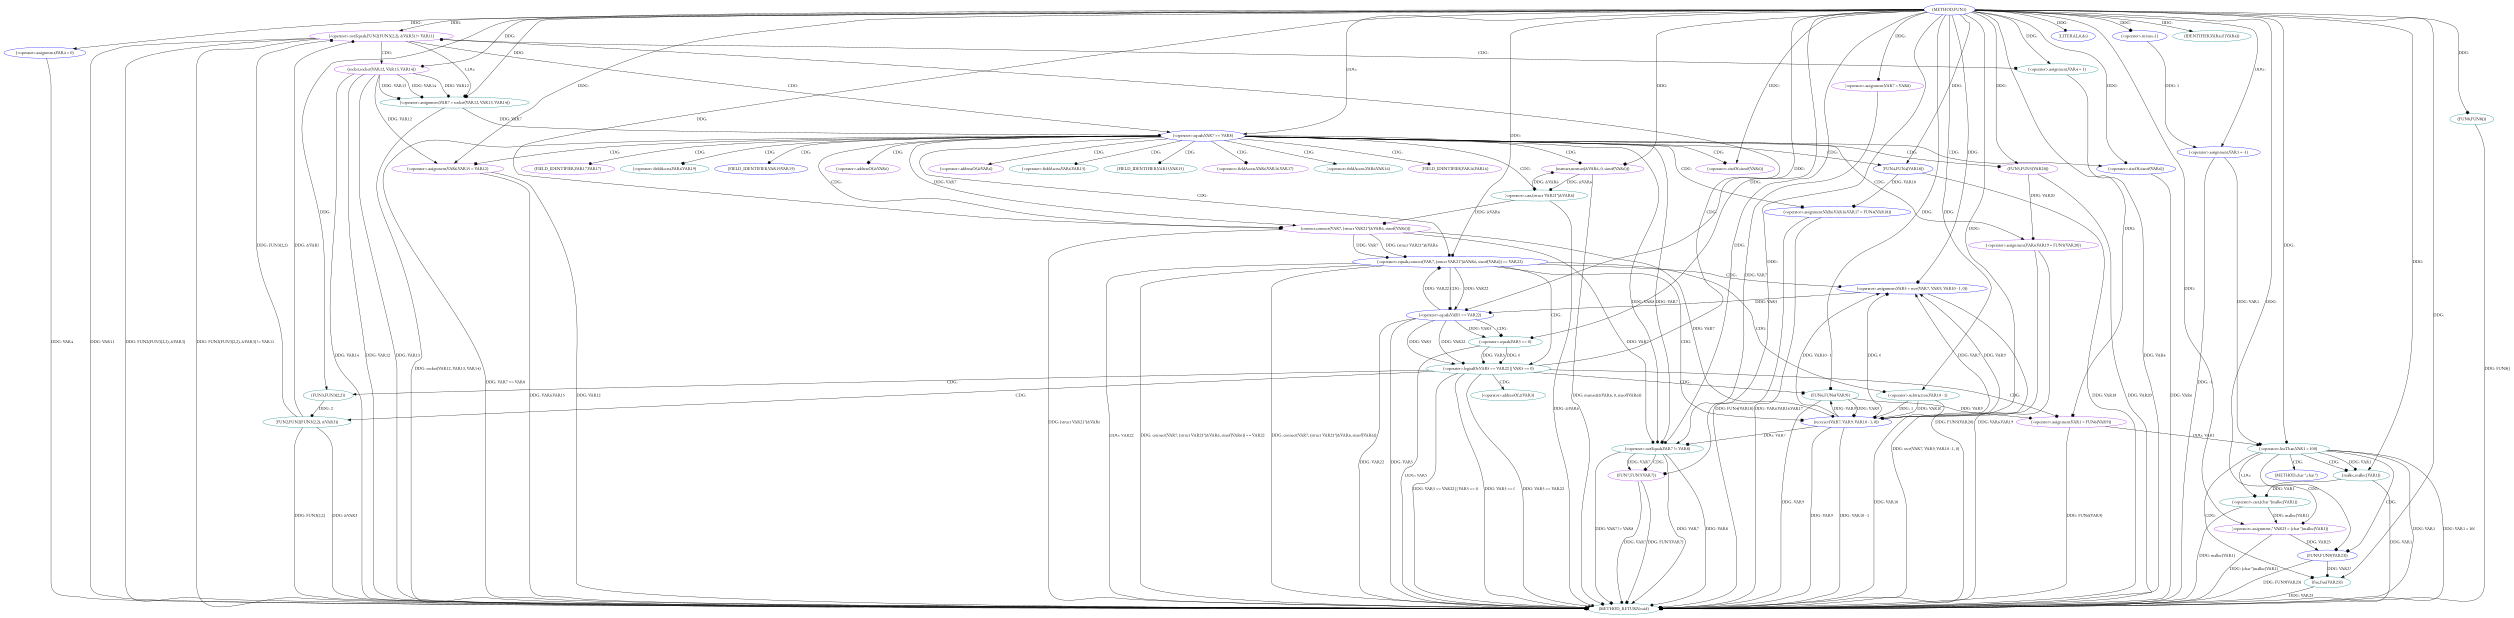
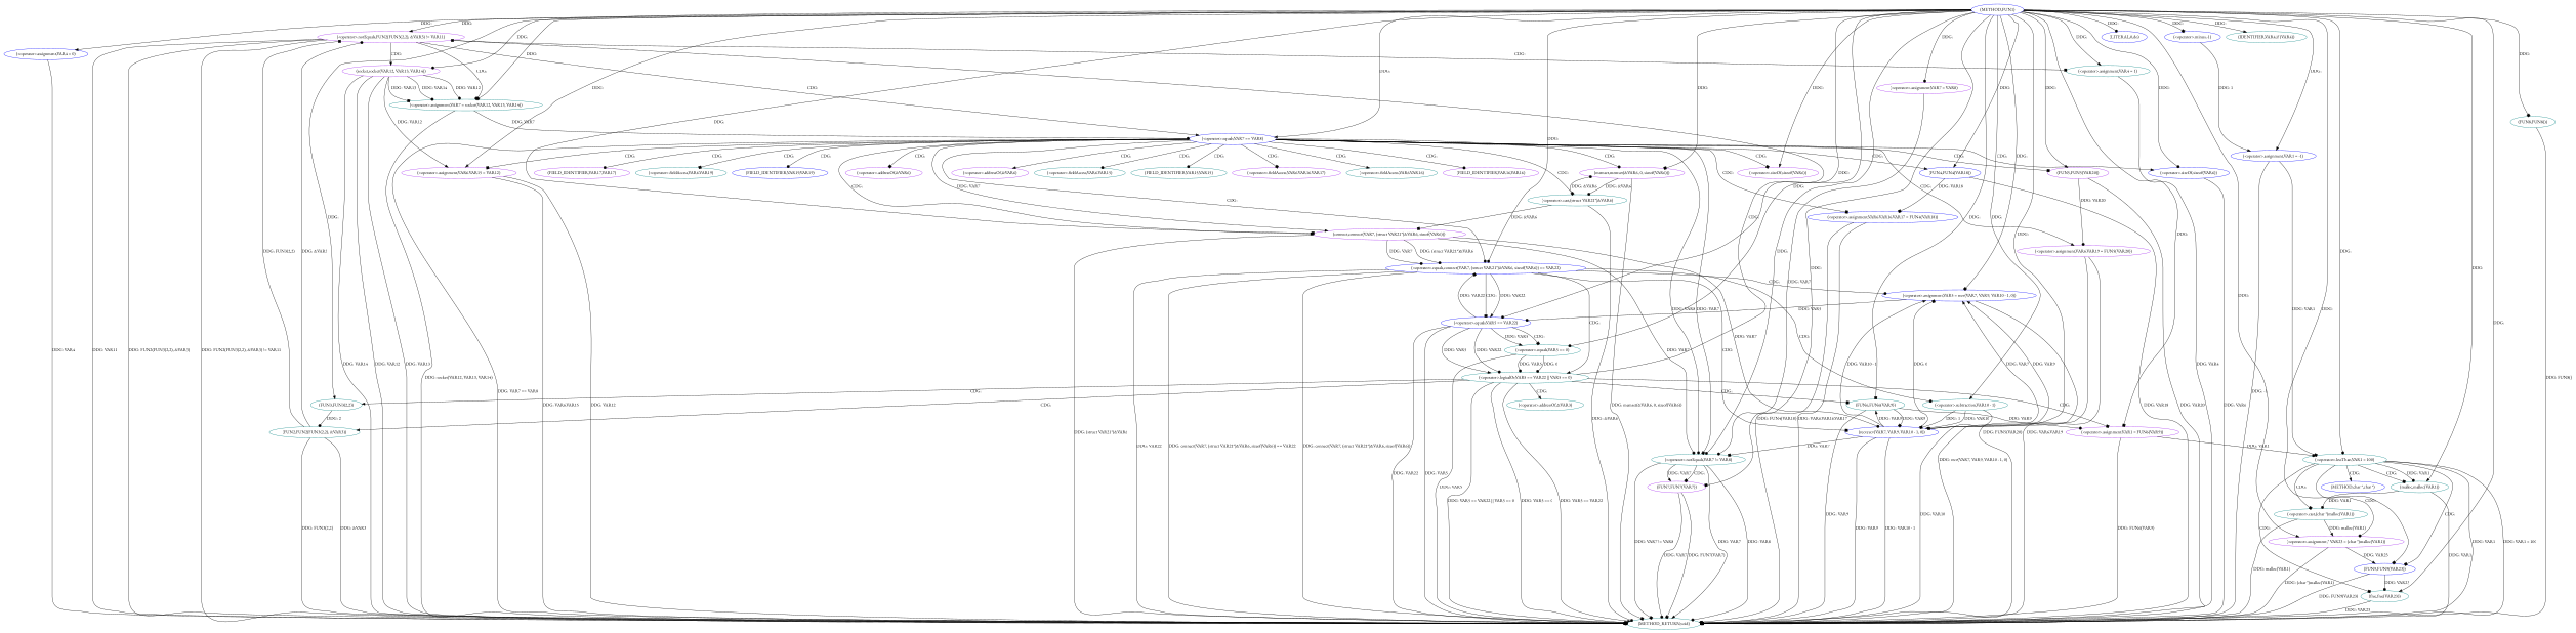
  digraph {
    fontname="EB Garamond"
    node [color=teal fontname="EB Garamond"]
    edge [arrowhead=normal fontname="EB Garamond"]
    n1 [color=blue label="(METHOD,FUN1)"]
    n2 [color=blue label="(<operator>.assignment,VAR1 = -1)"]
    n3 [color=blue label="(<operator>.minus,-1)"]
    n4 [color=blue label="(<operator>.assignment,VAR4 = 0)"]
    n5 [color=purple label="(<operator>.assignment,VAR7 = VAR8)"]
    n6 [color=purple label="(<operator>.notEquals,FUN2(FUN3(2,2), &VAR3) != VAR11)"]
    n7 [label="(FUN3,FUN3(2,2))"]
    n8 [label="(<operator>.assignment,VAR4 = 1)"]
    n9 [label="(<operator>.assignment,VAR7 = socket(VAR12, VAR13, VAR14))"]
    n10 [color=purple label="(socket,socket(VAR12, VAR13, VAR14))"]
    n11 [color=blue label="(<operator>.equals,VAR7 == VAR8)"]
    n12 [color=purple label="(memset,memset(&VAR6, 0, sizeof(VAR6)))"]
    n13 [color=purple label="(<operator>.sizeOf,sizeof(VAR6))"]
    n14 [color=purple label="(<operator>.assignment,VAR6.VAR15 = VAR12)"]
    n15 [color=blue label="(FUN4,FUN4(VAR18))"]
    n16 [color=purple label="(FUN5,FUN5(VAR20))"]
    n17 [color=blue label="(<operator>.equals,connect(VAR7, (struct VAR21*)&VAR6, sizeof(VAR6)) == VAR22)"]
    n18 [color=purple label="(connect,connect(VAR7, (struct VAR21*)&VAR6, sizeof(VAR6)))"]
    n19 [color=blue label="(<operator>.sizeOf,sizeof(VAR6))"]
    n20 [color=blue label="(<operator>.assignment,VAR5 = recv(VAR7, VAR9, VAR10 - 1, 0))"]
    n21 [color=blue label="(recv,recv(VAR7, VAR9, VAR10 - 1, 0))"]
    n22 [label="(<operator>.subtraction,VAR10 - 1)"]
    n23 [color=blue label="(<operator>.equals,VAR5 == VAR22)"]
    n24 [label="(<operator>.equals,VAR5 == 0)"]
    n25 [color=purple label="(<operator>.assignment,VAR1 = FUN6(VAR9))"]
    n26 [label="(FUN6,FUN6(VAR9))"]
    n27 [color=blue label="(LITERAL,0,do)"]
    n28 [label="(<operator>.notEquals,VAR7 != VAR8)"]
    n29 [color=purple label="(FUN7,FUN7(VAR7))"]
    n30 [label="(IDENTIFIER,VAR4,if (VAR4))"]
    n31 [label="(FUN8,FUN8())"]
    n32 [label="(<operator>.lessThan,VAR1 < 100)"]
    n33 [color=purple label="(<operator>.assignment,* VAR23 = (char *)malloc(VAR1))"]
    n34 [label="(malloc,malloc(VAR1))"]
    n35 [color=blue label="(FUN9,FUN9(VAR23))"]
    n36 [label="(free,free(VAR23))"]
    n37 [label="(METHOD_RETURN,void)"]
    n38 [label="(FUN2,FUN2(FUN3(2,2), &VAR3))"]
    n39 [color=blue label="(<operator>.assignment,VAR6.VAR16.VAR17 = FUN4(VAR18))"]
    n40 [color=purple label="(<operator>.assignment,VAR6.VAR19 = FUN5(VAR20))"]
    n41 [label="(<operator>.cast,(struct VAR21*)&VAR6)"]
    n42 [color=purple label="(<operator>.addressOf,&VAR6)"]
    n43 [label="(<operator>.fieldAccess,VAR6.VAR15)"]
    n44 [label="(FIELD_IDENTIFIER,VAR15,VAR15)"]
    n45 [color=purple label="(<operator>.fieldAccess,VAR6.VAR16.VAR17)"]
    n46 [label="(<operator>.fieldAccess,VAR6.VAR16)"]
    n47 [color=purple label="(FIELD_IDENTIFIER,VAR16,VAR16)"]
    n48 [color=purple label="(FIELD_IDENTIFIER,VAR17,VAR17)"]
    n49 [label="(<operator>.fieldAccess,VAR6.VAR19)"]
    n50 [color=blue label="(FIELD_IDENTIFIER,VAR19,VAR19)"]
    n51 [color=purple label="(<operator>.addressOf,&VAR6)"]
    n52 [label="(<operator>.logicalOr,VAR5 == VAR22 || VAR5 == 0)"]
    n53 [label="(<operator>.cast,(char *)malloc(VAR1))"]
    n54 [color=blue label="(METHOD,char *,char *)"]
    n55 [label="(<operator>.addressOf,&VAR3)"]
    n1 -> n2 [label="DDG: "]
    n1 -> n3 [arrowhead=box label="DDG: "]
    n1 -> n4 [label="DDG: "]
    n1 -> n5 [arrowhead=dot label="DDG: "]
    n1 -> n6 [label="DDG: "]
    n1 -> n7 [label="DDG: "]
    n1 -> n8 [label="DDG: "]
    n1 -> n9 [arrowhead=box label="DDG: "]
    n1 -> n10 [arrowhead=dot label="DDG: "]
    n1 -> n11 [label="DDG: "]
    n1 -> n12 [arrowhead=box label="DDG: "]
    n1 -> n13 [label="DDG: "]
    n1 -> n14 [label="DDG: "]
    n1 -> n15 [label="DDG: "]
    n1 -> n16 [label="DDG: "]
    n1 -> n17 [arrowhead=dot label="DDG: "]
    n1 -> n18 [arrowhead=box label="DDG: "]
    n1 -> n19 [arrowhead=dot label="DDG: "]
    n1 -> n20 [arrowhead=box label="DDG: "]
    n1 -> n21 [arrowhead=box label="DDG: "]
    n1 -> n22 [label="DDG: "]
    n1 -> n23 [arrowhead=dot label="DDG: "]
    n1 -> n24 [arrowhead=dot label="DDG: "]
    n1 -> n25 [arrowhead=box label="DDG: "]
    n1 -> n26 [arrowhead=box label="DDG: "]
    n1 -> n27 [arrowhead=dot label="DDG: "]
    n1 -> n28 [arrowhead=dot label="DDG: "]
    n1 -> n29 [arrowhead=box label="DDG: "]
    n1 -> n30 [label="DDG: "]
    n1 -> n31 [arrowhead=box label="DDG: "]
    n1 -> n32 [arrowhead=dot label="DDG: "]
    n1 -> n33 [label="DDG: "]
    n1 -> n34 [label="DDG: "]
    n1 -> n35 [arrowhead=box label="DDG: "]
    n1 -> n36 [label="DDG: "]
    n2 -> n32 [arrowhead=box label="DDG: VAR1"]
    n2 -> n37 [label="DDG: -1"]
    n3 -> n2 [label="DDG: 1"]
    n4 -> n37 [arrowhead=dot label="DDG: VAR4"]
-   n5 -> n28 [label="DDG: VAR7"]
+   n5 -> n28 [arrowhead=dot label="DDG: VAR7"]
    n6 -> n8 [arrowhead=box label="CDG: "]
    n6 -> n9 [arrowhead=box label="CDG: "]
    n6 -> n10 [label="CDG: "]
    n6 -> n11 [label="CDG: "]
    n6 -> n37 [arrowhead=dot label="DDG: VAR11"]
    n6 -> n37 [label="DDG: FUN2(FUN3(2,2), &VAR3) != VAR11"]
    n6 -> n37 [arrowhead=box label="DDG: FUN2(FUN3(2,2), &VAR3)"]
    n7 -> n38 [arrowhead=dot label="DDG: 2"]
    n8 -> n37 [arrowhead=box label="DDG: VAR4"]
    n9 -> n11 [arrowhead=dot label="DDG: VAR7"]
    n9 -> n37 [arrowhead=dot label="DDG: socket(VAR12, VAR13, VAR14)"]
    n10 -> n9 [arrowhead=dot label="DDG: VAR12"]
    n10 -> n9 [arrowhead=box label="DDG: VAR13"]
    n10 -> n9 [arrowhead=dot label="DDG: VAR14"]
    n10 -> n14 [label="DDG: VAR12"]
    n10 -> n37 [label="DDG: VAR14"]
    n10 -> n37 [arrowhead=dot label="DDG: VAR12"]
    n10 -> n37 [arrowhead=dot label="DDG: VAR13"]
    n11 -> n12 [arrowhead=dot label="CDG: "]
    n11 -> n13 [arrowhead=box label="CDG: "]
    n11 -> n14 [arrowhead=box label="CDG: "]
    n11 -> n15 [label="CDG: "]
    n11 -> n16 [arrowhead=box label="CDG: "]
    n11 -> n17 [arrowhead=dot label="CDG: "]
    n11 -> n18 [label="DDG: VAR7"]
    n11 -> n18 [arrowhead=box label="CDG: "]
    n11 -> n19 [label="CDG: "]
    n11 -> n28 [arrowhead=box label="DDG: VAR7"]
    n11 -> n28 [arrowhead=dot label="DDG: VAR8"]
    n11 -> n37 [label="DDG: VAR7 == VAR8"]
    n11 -> n39 [arrowhead=box label="CDG: "]
    n11 -> n40 [label="CDG: "]
    n11 -> n41 [arrowhead=box label="CDG: "]
    n11 -> n42 [label="CDG: "]
    n11 -> n43 [arrowhead=dot label="CDG: "]
    n11 -> n44 [arrowhead=dot label="CDG: "]
    n11 -> n45 [arrowhead=box label="CDG: "]
    n11 -> n46 [label="CDG: "]
    n11 -> n47 [arrowhead=dot label="CDG: "]
    n11 -> n48 [arrowhead=dot label="CDG: "]
    n11 -> n49 [arrowhead=box label="CDG: "]
    n11 -> n50 [arrowhead=dot label="CDG: "]
    n11 -> n51 [arrowhead=box label="CDG: "]
    n12 -> n37 [arrowhead=box label="DDG: memset(&VAR6, 0, sizeof(VAR6))"]
    n12 -> n41 [arrowhead=dot label="DDG: &VAR6"]
    n14 -> n37 [label="DDG: VAR6.VAR15"]
    n14 -> n37 [arrowhead=box label="DDG: VAR12"]
    n15 -> n37 [label="DDG: VAR18"]
    n15 -> n39 [arrowhead=box label="DDG: VAR18"]
    n16 -> n37 [label="DDG: VAR20"]
    n16 -> n40 [arrowhead=dot label="DDG: VAR20"]
    n17 -> n20 [arrowhead=dot label="CDG: "]
    n17 -> n21 [arrowhead=box label="CDG: "]
    n17 -> n22 [arrowhead=dot label="CDG: "]
    n17 -> n23 [label="DDG: VAR22"]
    n17 -> n23 [arrowhead=box label="CDG: "]
    n17 -> n37 [arrowhead=box label="DDG: VAR22"]
    n17 -> n37 [arrowhead=dot label="DDG: connect(VAR7, (struct VAR21*)&VAR6, sizeof(VAR6)) == VAR22"]
    n17 -> n37 [label="DDG: connect(VAR7, (struct VAR21*)&VAR6, sizeof(VAR6))"]
    n17 -> n52 [label="CDG: "]
    n18 -> n17 [arrowhead=dot label="DDG: VAR7"]
    n18 -> n17 [arrowhead=dot label="DDG: (struct VAR21*)&VAR6"]
    n18 -> n21 [arrowhead=dot label="DDG: VAR7"]
    n18 -> n28 [arrowhead=dot label="DDG: VAR7"]
    n18 -> n37 [arrowhead=box label="DDG: (struct VAR21*)&VAR6"]
    n19 -> n37 [arrowhead=box label="DDG: VAR6"]
    n20 -> n23 [arrowhead=dot label="DDG: VAR5"]
    n20 -> n37 [arrowhead=box label="DDG: recv(VAR7, VAR9, VAR10 - 1, 0)"]
    n21 -> n20 [label="DDG: VAR7"]
    n21 -> n20 [label="DDG: VAR9"]
    n21 -> n20 [label="DDG: VAR10 - 1"]
    n21 -> n20 [arrowhead=box label="DDG: 0"]
    n21 -> n26 [label="DDG: VAR9"]
    n21 -> n28 [arrowhead=box label="DDG: VAR7"]
    n21 -> n37 [label="DDG: VAR10 - 1"]
    n21 -> n37 [label="DDG: VAR9"]
    n22 -> n21 [label="DDG: VAR10"]
    n22 -> n21 [arrowhead=box label="DDG: 1"]
    n22 -> n37 [label="DDG: VAR10"]
    n23 -> n17 [arrowhead=box label="DDG: VAR22"]
    n23 -> n24 [label="DDG: VAR5"]
    n23 -> n24 [arrowhead=box label="CDG: "]
    n23 -> n37 [label="DDG: VAR22"]
    n23 -> n37 [arrowhead=dot label="DDG: VAR5"]
    n23 -> n52 [label="DDG: VAR5"]
    n23 -> n52 [arrowhead=dot label="DDG: VAR22"]
    n24 -> n37 [arrowhead=box label="DDG: VAR5"]
    n24 -> n52 [arrowhead=dot label="DDG: VAR5"]
    n24 -> n52 [arrowhead=dot label="DDG: 0"]
    n25 -> n32 [arrowhead=dot label="DDG: VAR1"]
    n25 -> n37 [arrowhead=box label="DDG: FUN6(VAR9)"]
    n26 -> n21 [arrowhead=box label="DDG: VAR9"]
    n26 -> n25 [arrowhead=dot label="DDG: VAR9"]
    n26 -> n37 [arrowhead=box label="DDG: VAR9"]
    n28 -> n29 [label="DDG: VAR7"]
    n28 -> n29 [arrowhead=box label="CDG: "]
    n28 -> n37 [label="DDG: VAR7"]
    n28 -> n37 [arrowhead=dot label="DDG: VAR8"]
    n28 -> n37 [arrowhead=box label="DDG: VAR7 != VAR8"]
    n29 -> n37 [arrowhead=dot label="DDG: VAR7"]
    n29 -> n37 [arrowhead=box label="DDG: FUN7(VAR7)"]
    n31 -> n37 [arrowhead=dot label="DDG: FUN8()"]
    n32 -> n33 [arrowhead=dot label="CDG: "]
    n32 -> n34 [arrowhead=dot label="DDG: VAR1"]
    n32 -> n34 [arrowhead=box label="CDG: "]
    n32 -> n35 [arrowhead=box label="CDG: "]
    n32 -> n36 [arrowhead=box label="CDG: "]
    n32 -> n37 [arrowhead=dot label="DDG: VAR1"]
    n32 -> n37 [arrowhead=dot label="DDG: VAR1 < 100"]
    n32 -> n53 [arrowhead=box label="CDG: "]
    n32 -> n54 [label="CDG: "]
    n33 -> n35 [label="DDG: VAR23"]
    n33 -> n37 [label="DDG: (char *)malloc(VAR1)"]
    n34 -> n37 [label="DDG: VAR1"]
    n34 -> n53 [arrowhead=dot label="DDG: VAR1"]
    n35 -> n36 [arrowhead=dot label="DDG: VAR23"]
    n35 -> n37 [label="DDG: FUN9(VAR23)"]
    n36 -> n37 [arrowhead=dot label="DDG: VAR23"]
    n38 -> n6 [arrowhead=box label="DDG: FUN3(2,2)"]
    n38 -> n6 [arrowhead=dot label="DDG: &VAR3"]
    n38 -> n37 [arrowhead=box label="DDG: FUN3(2,2)"]
    n38 -> n37 [arrowhead=dot label="DDG: &VAR3"]
    n39 -> n37 [arrowhead=box label="DDG: VAR6.VAR16.VAR17"]
    n39 -> n37 [label="DDG: FUN4(VAR18)"]
    n40 -> n37 [arrowhead=dot label="DDG: VAR6.VAR19"]
    n40 -> n37 [arrowhead=box label="DDG: FUN5(VAR20)"]
    n41 -> n12 [arrowhead=dot label="DDG: &VAR6"]
    n41 -> n18 [arrowhead=box label="DDG: &VAR6"]
    n41 -> n37 [arrowhead=dot label="DDG: &VAR6"]
    n52 -> n6 [arrowhead=box label="CDG: "]
    n52 -> n7 [label="CDG: "]
    n52 -> n25 [arrowhead=box label="CDG: "]
    n52 -> n26 [arrowhead=box label="CDG: "]
    n52 -> n37 [label="DDG: VAR5 == VAR22 || VAR5 == 0"]
    n52 -> n37 [arrowhead=box label="DDG: VAR5 == 0"]
    n52 -> n37 [label="DDG: VAR5 == VAR22"]
    n52 -> n38 [label="CDG: "]
    n52 -> n55 [label="CDG: "]
    n53 -> n33 [label="DDG: malloc(VAR1)"]
    n53 -> n37 [label="DDG: malloc(VAR1)"]
  }
